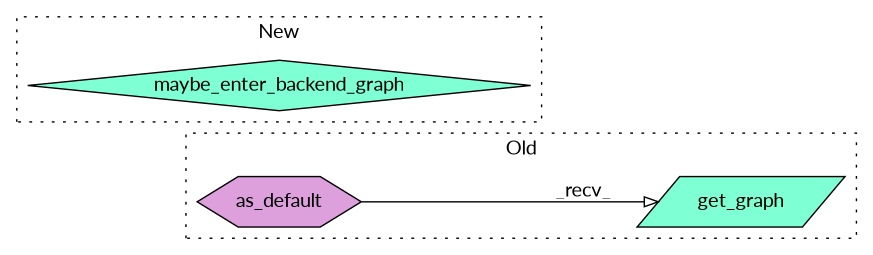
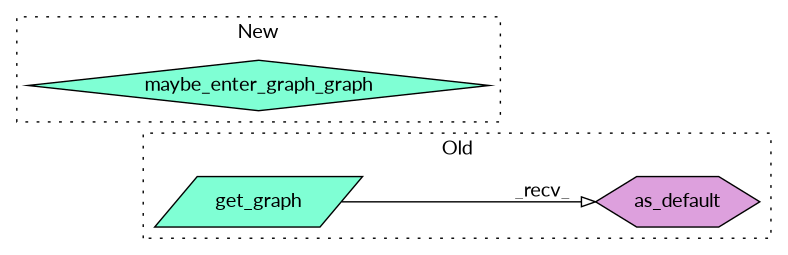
  digraph {
    rankdir=LR
    fontname=Lato
    node [a=32 style=filled fillcolor=aquamarine fontname=Lato]
    n1 [l=12 label=as_default s=12834 shape=hexagon fillcolor=plum]
    n2 [l=11 label=get_graph s=12822 shape=parallelogram]
-   n3 [l=27 label=maybe_enter_backend_graph s=12861 shape=diamond]
+   n3 [l=27 label=maybe_enter_graph_graph s=12861 shape=diamond]
    subgraph cluster_1 {
      label=Old
      style=dotted
      n1
      n2
    }
    subgraph cluster_2 {
      label=New
      style=dotted
      n3
    }
-   n1 -> n2 [label=_recv_ style=solid arrowhead=onormal fontname=Lato]
+   n2 -> n1 [label=_recv_ style=solid arrowhead=onormal fontname=Lato]
  }
